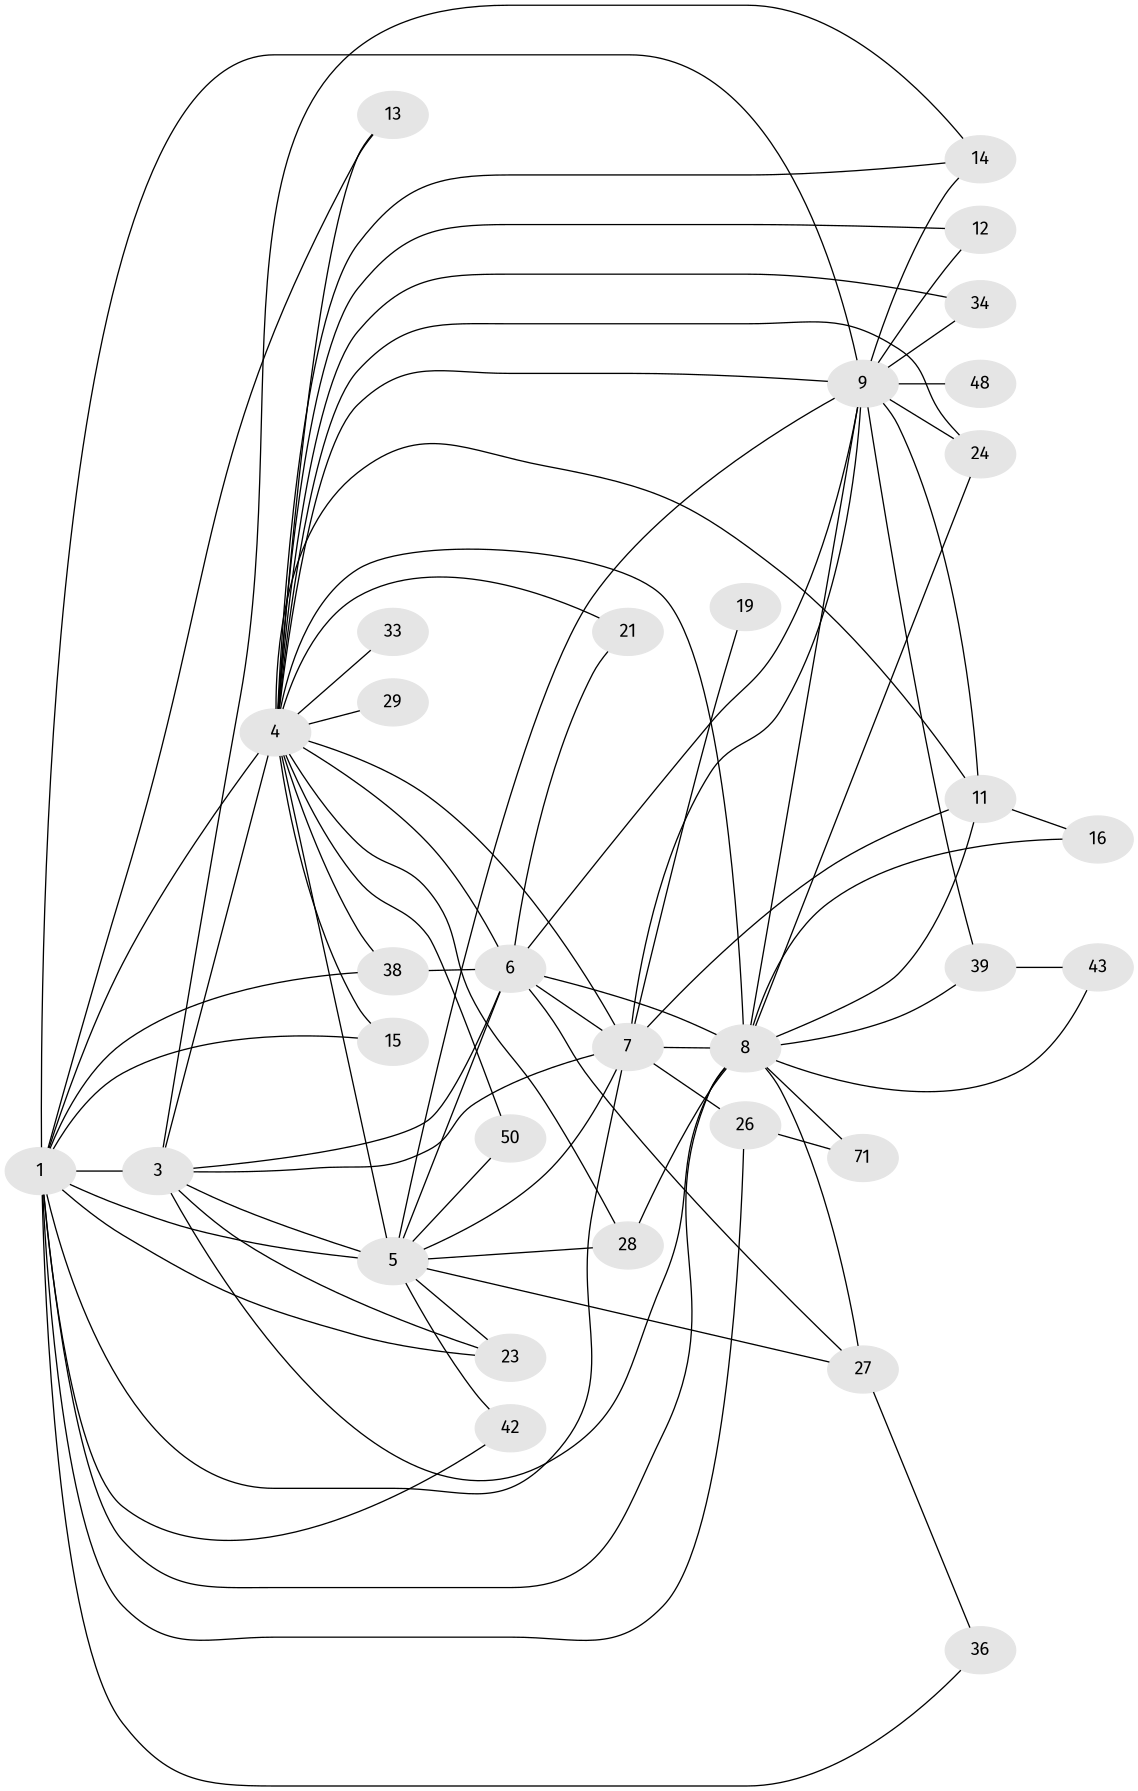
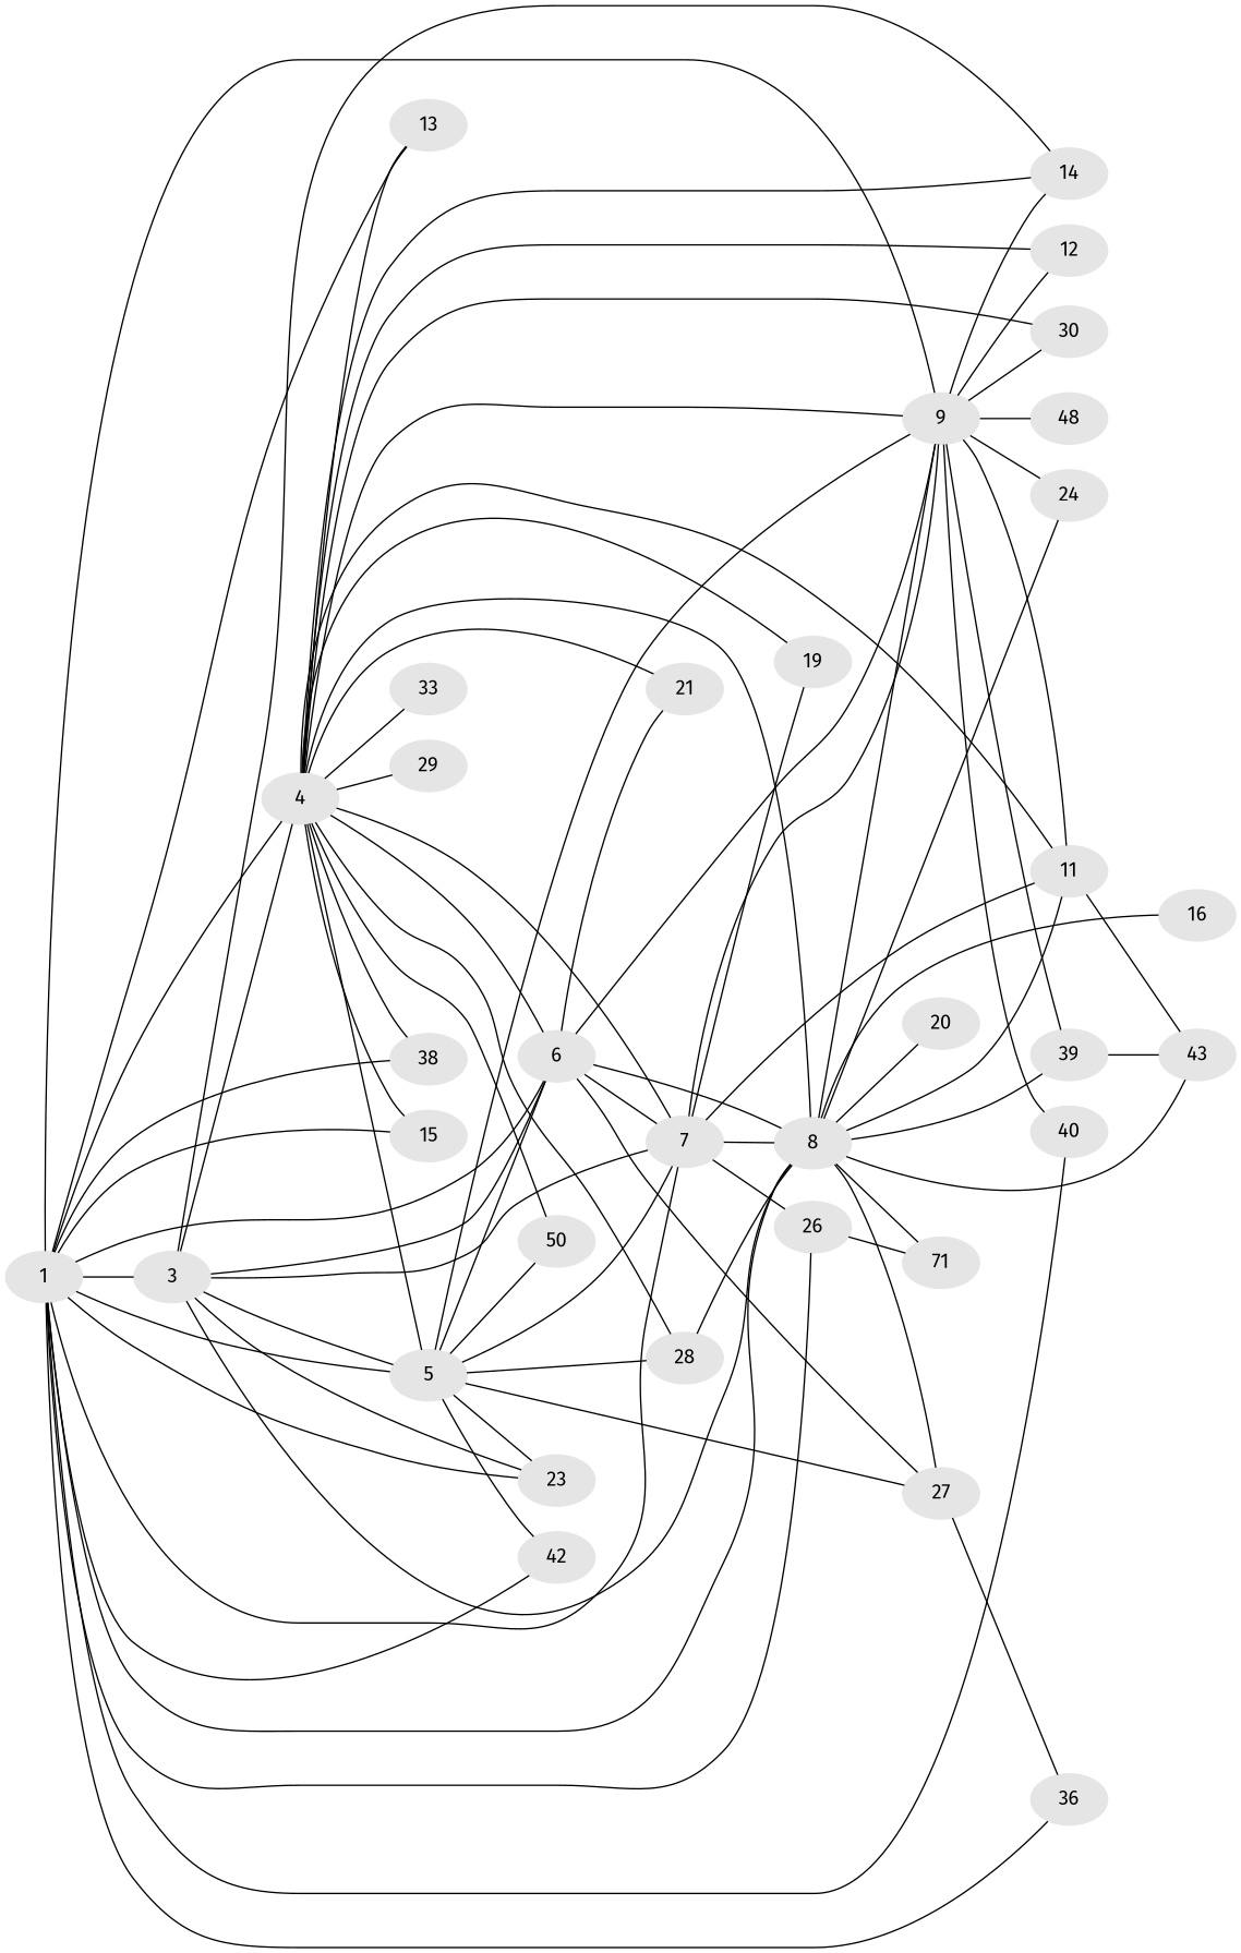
  graph {
    fontname="Fira Sans"
    rankdir=LR
    node [color=gray90 fontname="Fira Sans" style=filled]
    edge [fontname="Fira Sans"]
    1 [super="+2"]
    3 [super="+32"]
    4 [super="+10"]
    5 [super="+41"]
    6 [super="+18"]
    7 [super="+17"]
    8 [super="+44"]
    9 [super="+45"]
    13
    15
    23 [super="+49"]
    26 [super="+46"]
    36
    38
+   40
    42
    14 [super="+25"]
    11 [super="+22"]
    12 [super="+37"]
    19
    21
    28
    29
-   30 [label=34]
+   30
    33
    50
    27 [super="+35"]
    16
+   20 [super="+47"]
    24
    n31 [label=71]
    39
    43
    48
    1 -- 3 [weight=2]
    1 -- 4 [weight=4]
    1 -- 5 [weight=2]
-   38 -- 6 [weight=2]
+   1 -- 6 [weight=2]
    1 -- 7 [weight=2]
    1 -- 8 [weight=2]
    1 -- 9 [weight=2]
    1 -- 13
    1 -- 15
    1 -- 23
    1 -- 26 [weight=2]
    1 -- 36
    1 -- 38
+   1 -- 40
    1 -- 42
    3 -- 4 [weight=2]
    3 -- 5
    3 -- 6 [weight=2]
    3 -- 7
    3 -- 8
    3 -- 23
    3 -- 14
    4 -- 5 [weight=2]
    4 -- 6 [weight=2]
    4 -- 7 [weight=2]
    4 -- 8 [weight=2]
    4 -- 9 [weight=2]
    4 -- 13
    4 -- 15
    4 -- 38
    4 -- 14
    4 -- 11
    4 -- 12 [weight=2]
-   4 -- 24
+   4 -- 19
    4 -- 21
    4 -- 28
    4 -- 29
    4 -- 30
    4 -- 33 [weight=2]
    4 -- 50
    5 -- 6
    5 -- 7
    5 -- 9
    5 -- 23
    5 -- 42
    5 -- 28
    5 -- 50
    5 -- 27
    6 -- 7
    6 -- 8
    6 -- 9 [weight=2]
    6 -- 21
    6 -- 27
    7 -- 8
    7 -- 9
    7 -- 26
    7 -- 11
    7 -- 19
    8 -- 9
    8 -- 11
    8 -- 27
    8 -- 16
+   8 -- 20
    8 -- 24
    8 -- n31
    8 -- 39 [weight=2]
    8 -- 43
+   9 -- 40
    9 -- 14
    9 -- 11
    9 -- 12
    9 -- 30
    9 -- 24
    9 -- 39
    9 -- 48 [weight=2]
    26 -- n31
-   11 -- 16
+   11 -- 43
    28 -- 8 [weight=2]
    27 -- 36
    39 -- 43
  }
